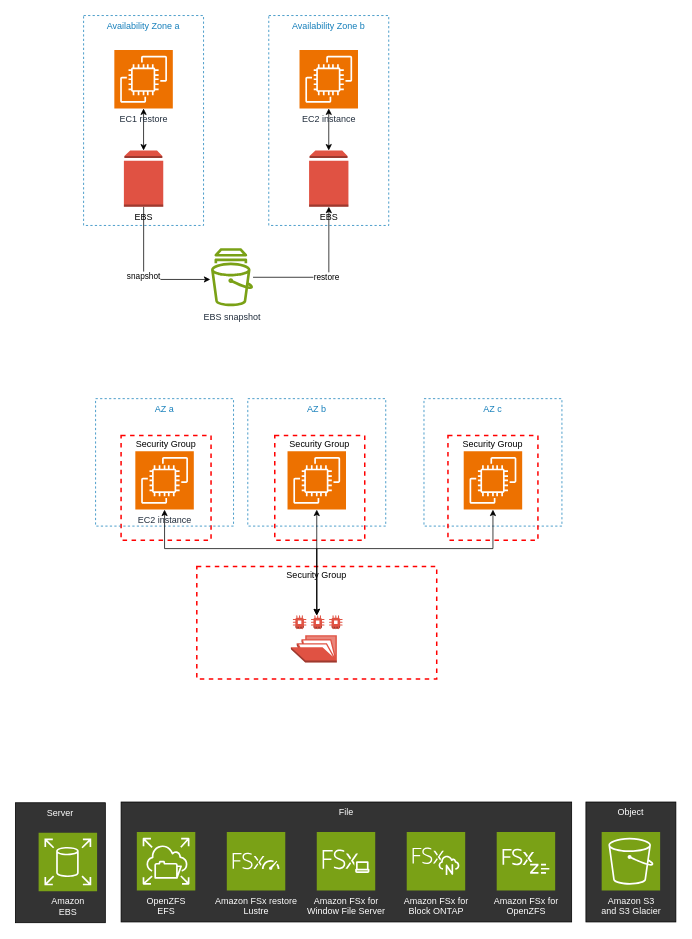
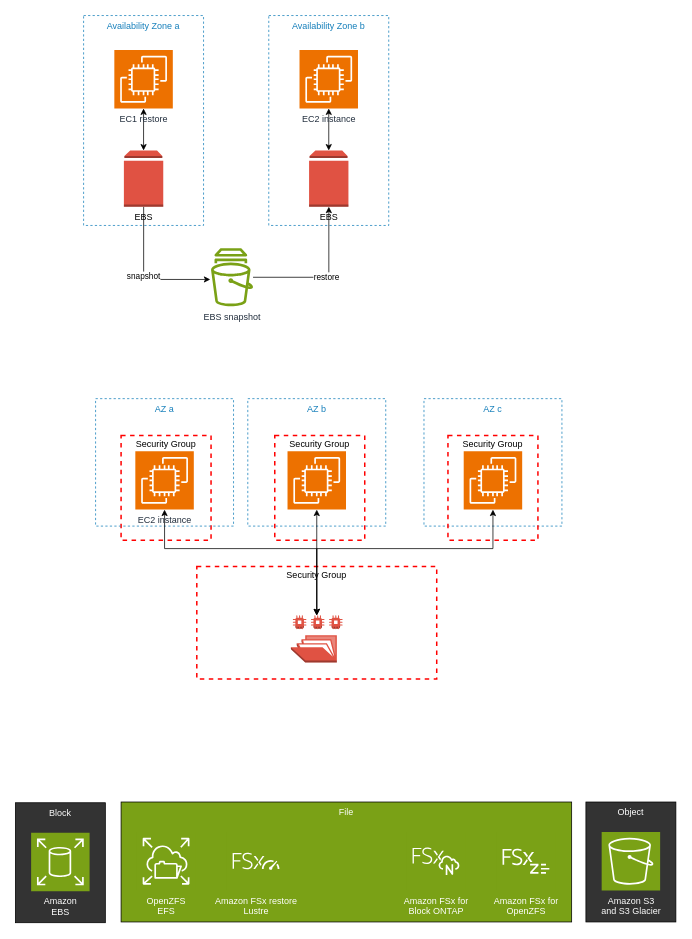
  <mxCell id="0" />
  <mxCell id="1" parent="0" />
  <mxCell id="2" value="Object" style="rounded=0;whiteSpace=wrap;html=1;verticalAlign=top;fillColor=#333333;fontColor=#ffffff;" vertex="1" parent="1"><mxGeometry x="781" y="1069" width="120" height="160" as="geometry" /></mxCell>
- <mxCell id="3" value="File" style="rounded=0;whiteSpace=wrap;html=1;verticalAlign=top;fillColor=#333333;fontColor=#ffffff;" vertex="1" parent="1"><mxGeometry x="161" y="1069" width="601" height="160" as="geometry" /></mxCell>
- <mxCell id="4" value="Server" style="rounded=0;whiteSpace=wrap;html=1;verticalAlign=top;fillColor=#333333;fontColor=#ffffff;" vertex="1" parent="1"><mxGeometry x="20" y="1070" width="120" height="160" as="geometry" /></mxCell>
+ <mxCell id="3" value="File" style="rounded=0;whiteSpace=wrap;html=1;verticalAlign=top;fillColor=#7aa116;fontColor=#ffffff;" vertex="1" parent="1"><mxGeometry x="161" y="1069" width="601" height="160" as="geometry" /></mxCell>
+ <mxCell id="4" value="Block" style="rounded=0;whiteSpace=wrap;html=1;verticalAlign=top;fillColor=#333333;fontColor=#ffffff;" vertex="1" parent="1"><mxGeometry x="20" y="1070" width="120" height="160" as="geometry" /></mxCell>
  <mxCell id="5" value="Security Group" style="fontStyle=0;verticalAlign=top;align=center;spacingTop=-2;fillColor=none;rounded=0;whiteSpace=wrap;html=1;strokeColor=#FF0000;strokeWidth=2;dashed=1;container=1;collapsible=0;expand=0;recursiveResize=0;" parent="1" vertex="1"><mxGeometry x="366" y="580" width="120" height="140" as="geometry" /></mxCell>
  <mxCell id="6" value="AZ b" style="fillColor=none;strokeColor=#147EBA;dashed=1;verticalAlign=top;fontStyle=0;fontColor=#147EBA;whiteSpace=wrap;html=1;" parent="5" vertex="1"><mxGeometry x="-36" y="-49" width="184" height="170" as="geometry" /></mxCell>
  <mxCell id="7" value="Security Group" style="fontStyle=0;verticalAlign=top;align=center;spacingTop=-2;fillColor=none;rounded=0;whiteSpace=wrap;html=1;strokeColor=#FF0000;strokeWidth=2;dashed=1;container=1;collapsible=0;expand=0;recursiveResize=0;" parent="1" vertex="1"><mxGeometry x="161" y="580" width="120" height="140" as="geometry" /></mxCell>
  <mxCell id="8" value="Security Group" style="fontStyle=0;verticalAlign=top;align=center;spacingTop=-2;fillColor=none;rounded=0;whiteSpace=wrap;html=1;strokeColor=#FF0000;strokeWidth=2;dashed=1;container=1;collapsible=0;expand=0;recursiveResize=0;" parent="1" vertex="1"><mxGeometry x="262" y="755" width="320" height="150" as="geometry" /></mxCell>
  <mxCell id="9" value="" style="outlineConnect=0;dashed=0;verticalLabelPosition=bottom;verticalAlign=top;align=center;html=1;shape=mxgraph.aws3.efs_share;fillColor=#E05243;gradientColor=none;" parent="8" vertex="1"><mxGeometry x="125.5" y="65" width="69" height="63" as="geometry" /></mxCell>
  <mxCell id="10" value="AZ c" style="fillColor=none;strokeColor=#147EBA;dashed=1;verticalAlign=top;fontStyle=0;fontColor=#147EBA;whiteSpace=wrap;html=1;" parent="1" vertex="1"><mxGeometry x="565" y="531" width="184" height="170" as="geometry" /></mxCell>
  <mxCell id="11" value="AZ a" style="fillColor=none;strokeColor=#147EBA;dashed=1;verticalAlign=top;fontStyle=0;fontColor=#147EBA;whiteSpace=wrap;html=1;" parent="1" vertex="1"><mxGeometry x="127" y="531" width="184" height="170" as="geometry" /></mxCell>
  <mxCell id="12" style="edgeStyle=orthogonalEdgeStyle;rounded=0;orthogonalLoop=1;jettySize=auto;html=1;startArrow=classic;startFill=1;entryX=0.5;entryY=0;entryDx=0;entryDy=0;entryPerimeter=0;" parent="1" source="13" target="9" edge="1"><mxGeometry relative="1" as="geometry"><mxPoint x="422" y="801" as="targetPoint" /><Array as="points"><mxPoint x="219" y="731" /><mxPoint x="422" y="731" /></Array></mxGeometry></mxCell>
  <mxCell id="13" value="EC2 instance" style="sketch=0;points=[[0,0,0],[0.25,0,0],[0.5,0,0],[0.75,0,0],[1,0,0],[0,1,0],[0.25,1,0],[0.5,1,0],[0.75,1,0],[1,1,0],[0,0.25,0],[0,0.5,0],[0,0.75,0],[1,0.25,0],[1,0.5,0],[1,0.75,0]];outlineConnect=0;fontColor=#232F3E;fillColor=#ED7100;strokeColor=#ffffff;dashed=0;verticalLabelPosition=bottom;verticalAlign=top;align=center;html=1;fontSize=12;fontStyle=0;aspect=fixed;shape=mxgraph.aws4.resourceIcon;resIcon=mxgraph.aws4.ec2;" parent="1" vertex="1"><mxGeometry x="180" y="601" width="78" height="78" as="geometry" /></mxCell>
  <mxCell id="14" style="edgeStyle=orthogonalEdgeStyle;rounded=0;orthogonalLoop=1;jettySize=auto;html=1;startArrow=classic;startFill=1;entryX=0.5;entryY=0;entryDx=0;entryDy=0;entryPerimeter=0;" parent="1" source="15" target="9" edge="1"><mxGeometry relative="1" as="geometry"><mxPoint x="422" y="801" as="targetPoint" /></mxGeometry></mxCell>
  <mxCell id="15" value="" style="sketch=0;points=[[0,0,0],[0.25,0,0],[0.5,0,0],[0.75,0,0],[1,0,0],[0,1,0],[0.25,1,0],[0.5,1,0],[0.75,1,0],[1,1,0],[0,0.25,0],[0,0.5,0],[0,0.75,0],[1,0.25,0],[1,0.5,0],[1,0.75,0]];outlineConnect=0;fontColor=#232F3E;fillColor=#ED7100;strokeColor=#ffffff;dashed=0;verticalLabelPosition=bottom;verticalAlign=top;align=center;html=1;fontSize=12;fontStyle=0;aspect=fixed;shape=mxgraph.aws4.resourceIcon;resIcon=mxgraph.aws4.ec2;" parent="1" vertex="1"><mxGeometry x="383" y="601" width="78" height="78" as="geometry" /></mxCell>
  <mxCell id="16" style="edgeStyle=orthogonalEdgeStyle;rounded=0;orthogonalLoop=1;jettySize=auto;html=1;startArrow=classic;startFill=1;entryX=0.5;entryY=0;entryDx=0;entryDy=0;entryPerimeter=0;" parent="1" source="17" target="9" edge="1"><mxGeometry relative="1" as="geometry"><mxPoint x="422" y="801" as="targetPoint" /><Array as="points"><mxPoint x="657" y="731" /><mxPoint x="422" y="731" /></Array></mxGeometry></mxCell>
  <mxCell id="17" value="" style="sketch=0;points=[[0,0,0],[0.25,0,0],[0.5,0,0],[0.75,0,0],[1,0,0],[0,1,0],[0.25,1,0],[0.5,1,0],[0.75,1,0],[1,1,0],[0,0.25,0],[0,0.5,0],[0,0.75,0],[1,0.25,0],[1,0.5,0],[1,0.75,0]];outlineConnect=0;fontColor=#232F3E;fillColor=#ED7100;strokeColor=#ffffff;dashed=0;verticalLabelPosition=bottom;verticalAlign=top;align=center;html=1;fontSize=12;fontStyle=0;aspect=fixed;shape=mxgraph.aws4.resourceIcon;resIcon=mxgraph.aws4.ec2;" parent="1" vertex="1"><mxGeometry x="618" y="601" width="78" height="78" as="geometry" /></mxCell>
  <mxCell id="18" value="Availability Zone a" style="fillColor=none;strokeColor=#147EBA;dashed=1;verticalAlign=top;fontStyle=0;fontColor=#147EBA;whiteSpace=wrap;html=1;" parent="1" vertex="1"><mxGeometry x="111" y="20" width="160" height="280" as="geometry" /></mxCell>
  <mxCell id="19" style="edgeStyle=orthogonalEdgeStyle;rounded=0;orthogonalLoop=1;jettySize=auto;html=1;entryX=0.5;entryY=0;entryDx=0;entryDy=0;entryPerimeter=0;startArrow=classic;startFill=1;" parent="1" source="20" target="22" edge="1"><mxGeometry relative="1" as="geometry" /></mxCell>
  <mxCell id="20" value="EC1 restore" style="sketch=0;points=[[0,0,0],[0.25,0,0],[0.5,0,0],[0.75,0,0],[1,0,0],[0,1,0],[0.25,1,0],[0.5,1,0],[0.75,1,0],[1,1,0],[0,0.25,0],[0,0.5,0],[0,0.75,0],[1,0.25,0],[1,0.5,0],[1,0.75,0]];outlineConnect=0;fontColor=#232F3E;fillColor=#ED7100;strokeColor=#ffffff;dashed=0;verticalLabelPosition=bottom;verticalAlign=top;align=center;html=1;fontSize=12;fontStyle=0;aspect=fixed;shape=mxgraph.aws4.resourceIcon;resIcon=mxgraph.aws4.ec2;" parent="1" vertex="1"><mxGeometry x="152" y="66" width="78" height="78" as="geometry" /></mxCell>
  <mxCell id="21" value="snapshot" style="edgeStyle=orthogonalEdgeStyle;rounded=0;orthogonalLoop=1;jettySize=auto;html=1;entryX=-0.018;entryY=0.539;entryDx=0;entryDy=0;entryPerimeter=0;" parent="1" source="22" target="28" edge="1"><mxGeometry relative="1" as="geometry"><Array as="points"><mxPoint x="191" y="372" /></Array></mxGeometry></mxCell>
  <mxCell id="22" value="EBS" style="outlineConnect=0;dashed=0;verticalLabelPosition=bottom;verticalAlign=top;align=center;html=1;shape=mxgraph.aws3.volume;fillColor=#E05243;gradientColor=none;" parent="1" vertex="1"><mxGeometry x="164.75" y="200" width="52.5" height="75" as="geometry" /></mxCell>
  <mxCell id="23" value="Availability Zone b" style="fillColor=none;strokeColor=#147EBA;dashed=1;verticalAlign=top;fontStyle=0;fontColor=#147EBA;whiteSpace=wrap;html=1;" parent="1" vertex="1"><mxGeometry x="358" y="20" width="160" height="280" as="geometry" /></mxCell>
  <mxCell id="24" style="edgeStyle=orthogonalEdgeStyle;rounded=0;orthogonalLoop=1;jettySize=auto;html=1;entryX=0.5;entryY=0;entryDx=0;entryDy=0;entryPerimeter=0;startArrow=classic;startFill=1;" parent="1" source="25" target="26" edge="1"><mxGeometry relative="1" as="geometry" /></mxCell>
  <mxCell id="25" value="EC2 instance" style="sketch=0;points=[[0,0,0],[0.25,0,0],[0.5,0,0],[0.75,0,0],[1,0,0],[0,1,0],[0.25,1,0],[0.5,1,0],[0.75,1,0],[1,1,0],[0,0.25,0],[0,0.5,0],[0,0.75,0],[1,0.25,0],[1,0.5,0],[1,0.75,0]];outlineConnect=0;fontColor=#232F3E;fillColor=#ED7100;strokeColor=#ffffff;dashed=0;verticalLabelPosition=bottom;verticalAlign=top;align=center;html=1;fontSize=12;fontStyle=0;aspect=fixed;shape=mxgraph.aws4.resourceIcon;resIcon=mxgraph.aws4.ec2;" parent="1" vertex="1"><mxGeometry x="399" y="66" width="78" height="78" as="geometry" /></mxCell>
  <mxCell id="26" value="EBS" style="outlineConnect=0;dashed=0;verticalLabelPosition=bottom;verticalAlign=top;align=center;html=1;shape=mxgraph.aws3.volume;fillColor=#E05243;gradientColor=none;" parent="1" vertex="1"><mxGeometry x="411.75" y="200" width="52.5" height="75" as="geometry" /></mxCell>
  <mxCell id="27" value="restore" style="edgeStyle=orthogonalEdgeStyle;rounded=0;orthogonalLoop=1;jettySize=auto;html=1;" parent="1" source="28" target="26" edge="1"><mxGeometry relative="1" as="geometry" /></mxCell>
  <mxCell id="28" value="EBS snapshot" style="sketch=0;outlineConnect=0;fontColor=#232F3E;gradientColor=none;fillColor=#7AA116;strokeColor=none;dashed=0;verticalLabelPosition=bottom;verticalAlign=top;align=center;html=1;fontSize=12;fontStyle=0;aspect=fixed;pointerEvents=1;shape=mxgraph.aws4.snapshot;" parent="1" vertex="1"><mxGeometry x="281" y="330" width="56" height="78" as="geometry" /></mxCell>
  <mxCell id="29" value="Security Group" style="fontStyle=0;verticalAlign=top;align=center;spacingTop=-2;fillColor=none;rounded=0;whiteSpace=wrap;html=1;strokeColor=#FF0000;strokeWidth=2;dashed=1;container=1;collapsible=0;expand=0;recursiveResize=0;" parent="1" vertex="1"><mxGeometry x="597" y="580" width="120" height="140" as="geometry" /></mxCell>
  <mxCell id="30" value="OpenZFS&lt;br&gt;EFS" style="sketch=0;points=[[0,0,0],[0.25,0,0],[0.5,0,0],[0.75,0,0],[1,0,0],[0,1,0],[0.25,1,0],[0.5,1,0],[0.75,1,0],[1,1,0],[0,0.25,0],[0,0.5,0],[0,0.75,0],[1,0.25,0],[1,0.5,0],[1,0.75,0]];outlineConnect=0;fontColor=#FFFFFF;fillColor=#7AA116;strokeColor=#ffffff;dashed=0;verticalLabelPosition=bottom;verticalAlign=top;align=center;html=1;fontSize=12;fontStyle=0;aspect=fixed;shape=mxgraph.aws4.resourceIcon;resIcon=mxgraph.aws4.elastic_file_system;" vertex="1" parent="1"><mxGeometry x="182" y="1109" width="78" height="78" as="geometry" /></mxCell>
- <mxCell id="31" value="Amazon FSx for&lt;br&gt;Window File Server" style="sketch=0;points=[[0,0,0],[0.25,0,0],[0.5,0,0],[0.75,0,0],[1,0,0],[0,1,0],[0.25,1,0],[0.5,1,0],[0.75,1,0],[1,1,0],[0,0.25,0],[0,0.5,0],[0,0.75,0],[1,0.25,0],[1,0.5,0],[1,0.75,0]];outlineConnect=0;fontColor=#FFFFFF;fillColor=#7AA116;strokeColor=#ffffff;dashed=0;verticalLabelPosition=bottom;verticalAlign=top;align=center;html=1;fontSize=12;fontStyle=0;aspect=fixed;shape=mxgraph.aws4.resourceIcon;resIcon=mxgraph.aws4.fsx_for_windows_file_server;" vertex="1" parent="1"><mxGeometry x="422" y="1109" width="78" height="78" as="geometry" /></mxCell>
  <mxCell id="32" value="Amazon FSx restore&lt;br&gt;Lustre" style="sketch=0;points=[[0,0,0],[0.25,0,0],[0.5,0,0],[0.75,0,0],[1,0,0],[0,1,0],[0.25,1,0],[0.5,1,0],[0.75,1,0],[1,1,0],[0,0.25,0],[0,0.5,0],[0,0.75,0],[1,0.25,0],[1,0.5,0],[1,0.75,0]];outlineConnect=0;fontColor=#FFFFFF;fillColor=#7AA116;strokeColor=#ffffff;dashed=0;verticalLabelPosition=bottom;verticalAlign=top;align=center;html=1;fontSize=12;fontStyle=0;aspect=fixed;shape=mxgraph.aws4.resourceIcon;resIcon=mxgraph.aws4.fsx_for_lustre;" vertex="1" parent="1"><mxGeometry x="302" y="1109" width="78" height="78" as="geometry" /></mxCell>
  <mxCell id="33" value="Amazon FSx for&lt;br&gt;Block ONTAP" style="sketch=0;points=[[0,0,0],[0.25,0,0],[0.5,0,0],[0.75,0,0],[1,0,0],[0,1,0],[0.25,1,0],[0.5,1,0],[0.75,1,0],[1,1,0],[0,0.25,0],[0,0.5,0],[0,0.75,0],[1,0.25,0],[1,0.5,0],[1,0.75,0]];outlineConnect=0;fontColor=#FFFFFF;fillColor=#7AA116;strokeColor=#ffffff;dashed=0;verticalLabelPosition=bottom;verticalAlign=top;align=center;html=1;fontSize=12;fontStyle=0;aspect=fixed;shape=mxgraph.aws4.resourceIcon;resIcon=mxgraph.aws4.fsx_for_netapp_ontap;" vertex="1" parent="1"><mxGeometry x="542" y="1109" width="78" height="78" as="geometry" /></mxCell>
  <mxCell id="34" value="Amazon FSx for&lt;br&gt;OpenZFS" style="sketch=0;points=[[0,0,0],[0.25,0,0],[0.5,0,0],[0.75,0,0],[1,0,0],[0,1,0],[0.25,1,0],[0.5,1,0],[0.75,1,0],[1,1,0],[0,0.25,0],[0,0.5,0],[0,0.75,0],[1,0.25,0],[1,0.5,0],[1,0.75,0]];outlineConnect=0;fontColor=#FFFFFF;fillColor=#7AA116;strokeColor=#ffffff;dashed=0;verticalLabelPosition=bottom;verticalAlign=top;align=center;html=1;fontSize=12;fontStyle=0;aspect=fixed;shape=mxgraph.aws4.resourceIcon;resIcon=mxgraph.aws4.fsx_for_openzfs;" vertex="1" parent="1"><mxGeometry x="662" y="1109" width="78" height="78" as="geometry" /></mxCell>
- <mxCell id="35" value="Amazon&lt;br&gt;EBS" style="sketch=0;points=[[0,0,0],[0.25,0,0],[0.5,0,0],[0.75,0,0],[1,0,0],[0,1,0],[0.25,1,0],[0.5,1,0],[0.75,1,0],[1,1,0],[0,0.25,0],[0,0.5,0],[0,0.75,0],[1,0.25,0],[1,0.5,0],[1,0.75,0]];outlineConnect=0;fontColor=#ffffff;fillColor=#7AA116;strokeColor=#ffffff;dashed=0;verticalLabelPosition=bottom;verticalAlign=top;align=center;html=1;fontSize=12;fontStyle=0;aspect=fixed;shape=mxgraph.aws4.resourceIcon;resIcon=mxgraph.aws4.elastic_block_store;" vertex="1" parent="1"><mxGeometry x="51" y="1110" width="78" height="78" as="geometry" /></mxCell>
+ <mxCell id="35" value="Amazon&lt;br&gt;EBS" style="sketch=0;points=[[0,0,0],[0.25,0,0],[0.5,0,0],[0.75,0,0],[1,0,0],[0,1,0],[0.25,1,0],[0.5,1,0],[0.75,1,0],[1,1,0],[0,0.25,0],[0,0.5,0],[0,0.75,0],[1,0.25,0],[1,0.5,0],[1,0.75,0]];outlineConnect=0;fontColor=#ffffff;fillColor=#7AA116;strokeColor=#ffffff;dashed=0;verticalLabelPosition=bottom;verticalAlign=top;align=center;html=1;fontSize=12;fontStyle=0;aspect=fixed;shape=mxgraph.aws4.resourceIcon;resIcon=mxgraph.aws4.elastic_block_store;" vertex="1" parent="1"><mxGeometry x="41" y="1110" width="78" height="78" as="geometry" /></mxCell>
  <mxCell id="36" value="Amazon S3&lt;br&gt;and S3 Glacier" style="sketch=0;points=[[0,0,0],[0.25,0,0],[0.5,0,0],[0.75,0,0],[1,0,0],[0,1,0],[0.25,1,0],[0.5,1,0],[0.75,1,0],[1,1,0],[0,0.25,0],[0,0.5,0],[0,0.75,0],[1,0.25,0],[1,0.5,0],[1,0.75,0]];outlineConnect=0;fontColor=#FFFFFF;fillColor=#7AA116;strokeColor=#ffffff;dashed=0;verticalLabelPosition=bottom;verticalAlign=top;align=center;html=1;fontSize=12;fontStyle=0;aspect=fixed;shape=mxgraph.aws4.resourceIcon;resIcon=mxgraph.aws4.s3;" vertex="1" parent="1"><mxGeometry x="802" y="1109" width="78" height="78" as="geometry" /></mxCell>
